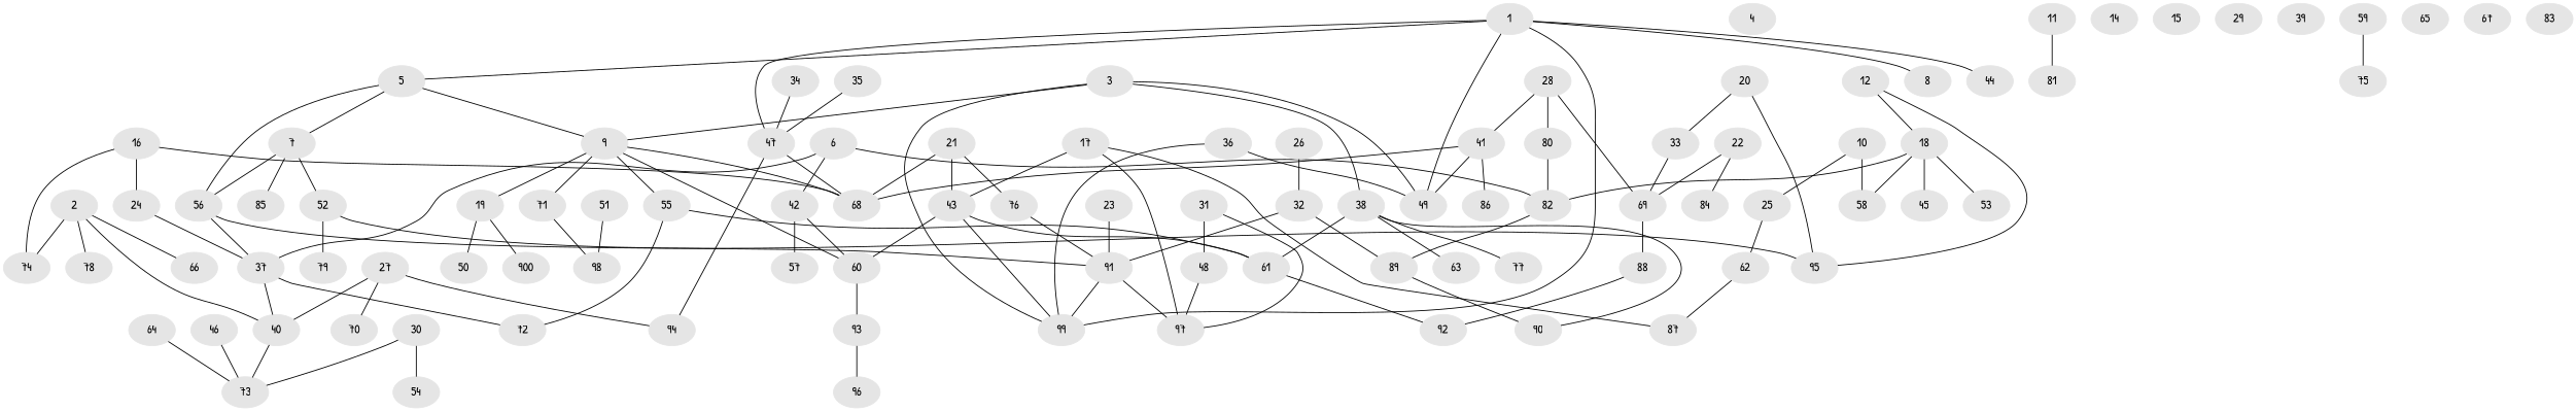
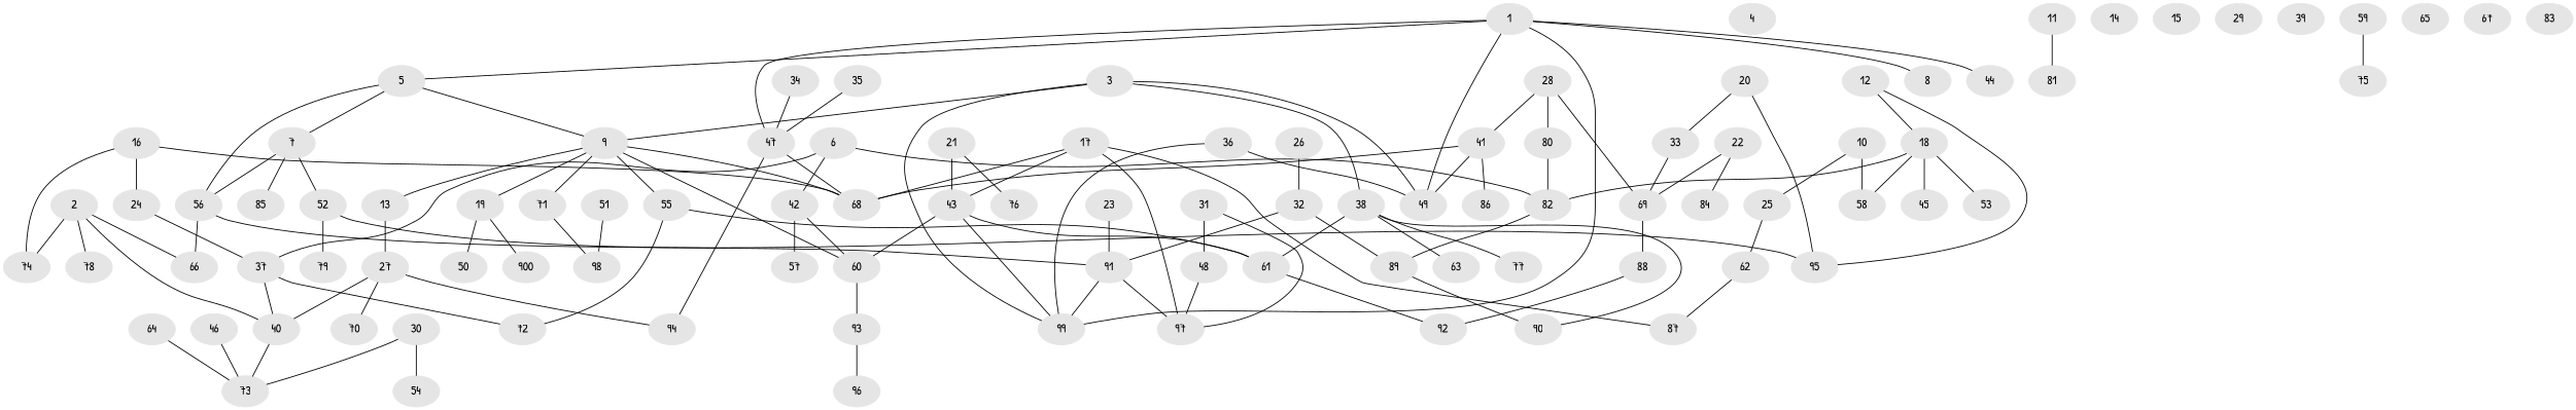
  graph {
    fontname="Patrick Hand"
    node [color=gray90 fontname="Patrick Hand" style=filled]
    edge [fontname="Patrick Hand"]
    1
    5
    8
    44
    47
    49
    99
    9
    7
    56
    68
    94
    2
    40
    66
    74
    78
    73
    3
    38
+   13
    19
    55
    60
    71
    61
    63
    77
    90
    4
    52
    85
    91
    6
    37
    42
    82
    72
    57
    89
    95
    79
    27
    50
    n45 [label=900]
    93
    98
    10
    25
    58
    62
    11
    81
    12
    18
    45
    53
    70
    14
    15
    16
    24
    17
    43
    87
    97
    20
    33
    69
    21
    76
    22
    84
    88
    23
    26
    32
    28
    41
    80
    86
    29
    30
    54
    31
    48
    34
    35
    36
    92
    39
    46
    51
    59
    75
    96
    64
    65
    67
    83
    1 -- 5
    1 -- 8
    1 -- 44
    1 -- 47
    1 -- 49
    1 -- 99
    5 -- 9
    5 -- 7
    5 -- 56
    47 -- 68
    47 -- 94
    9 -- 68
+   9 -- 13
    9 -- 19
    9 -- 55
    9 -- 60
    9 -- 71
    7 -- 56
    7 -- 52
    7 -- 85
-   56 -- 37
+   56 -- 66
    56 -- 91
    2 -- 40
    2 -- 66
    2 -- 74
    2 -- 78
    40 -- 73
    3 -- 49
    3 -- 99
    3 -- 9
    3 -- 38
    38 -- 61
    38 -- 63
    38 -- 77
    38 -- 90
+   13 -- 27
    19 -- 50
    19 -- n45
    55 -- 61
    55 -- 72
    60 -- 93
    71 -- 98
    61 -- 92
    52 -- 95
    52 -- 79
    91 -- 99
    91 -- 97
    6 -- 37
    6 -- 42
    6 -- 82
    37 -- 40
    37 -- 72
    42 -- 60
    42 -- 57
    82 -- 89
    89 -- 90
    27 -- 94
    27 -- 40
    27 -- 70
    93 -- 96
    10 -- 25
    10 -- 58
    25 -- 62
    62 -- 87
    11 -- 81
    12 -- 95
    12 -- 18
    18 -- 82
    18 -- 58
    18 -- 45
    18 -- 53
    16 -- 68
    16 -- 74
    16 -- 24
    24 -- 37
-   21 -- 68
+   17 -- 68
    17 -- 43
    17 -- 87
    17 -- 97
    43 -- 99
    43 -- 60
    43 -- 61
    20 -- 95
    20 -- 33
    33 -- 69
    69 -- 88
    21 -- 43
    21 -- 76
-   76 -- 91
    22 -- 69
    22 -- 84
    88 -- 92
    23 -- 91
    26 -- 32
    32 -- 91
    32 -- 89
    28 -- 69
    28 -- 41
    28 -- 80
    41 -- 49
    41 -- 68
    41 -- 86
    80 -- 82
    30 -- 73
    30 -- 54
    31 -- 97
    31 -- 48
    48 -- 97
    34 -- 47
    35 -- 47
    36 -- 49
    36 -- 99
    46 -- 73
    51 -- 98
    59 -- 75
    64 -- 73
  }
